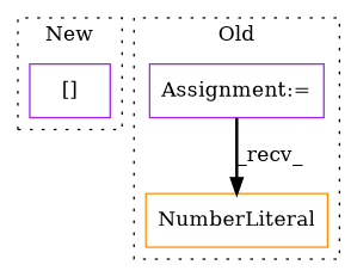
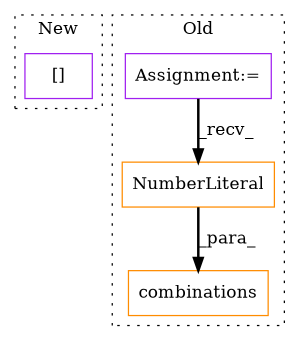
  digraph {
    node [color=purple shape=box]
    edge [style=bold]
    n1 [a=2 l="5,1" label="[]" s="8062,8084"]
+   n2 [a=32 color=darkorange l="13,1" label=combinations s="7611,7630"]
    n3 [a=34 color=darkorange l=1 label=NumberLiteral s=7629]
    n4 [a=7 l=9 label="Assignment:=" s=7485]
    subgraph cluster_1 {
      label=New
      style=dotted
      n1
    }
    subgraph cluster_2 {
      label=Old
      style=dotted
+     n2
      n3
      n4
    }
+   n3 -> n2 [label=_para_]
    n4 -> n3 [label=_recv_]
  }
